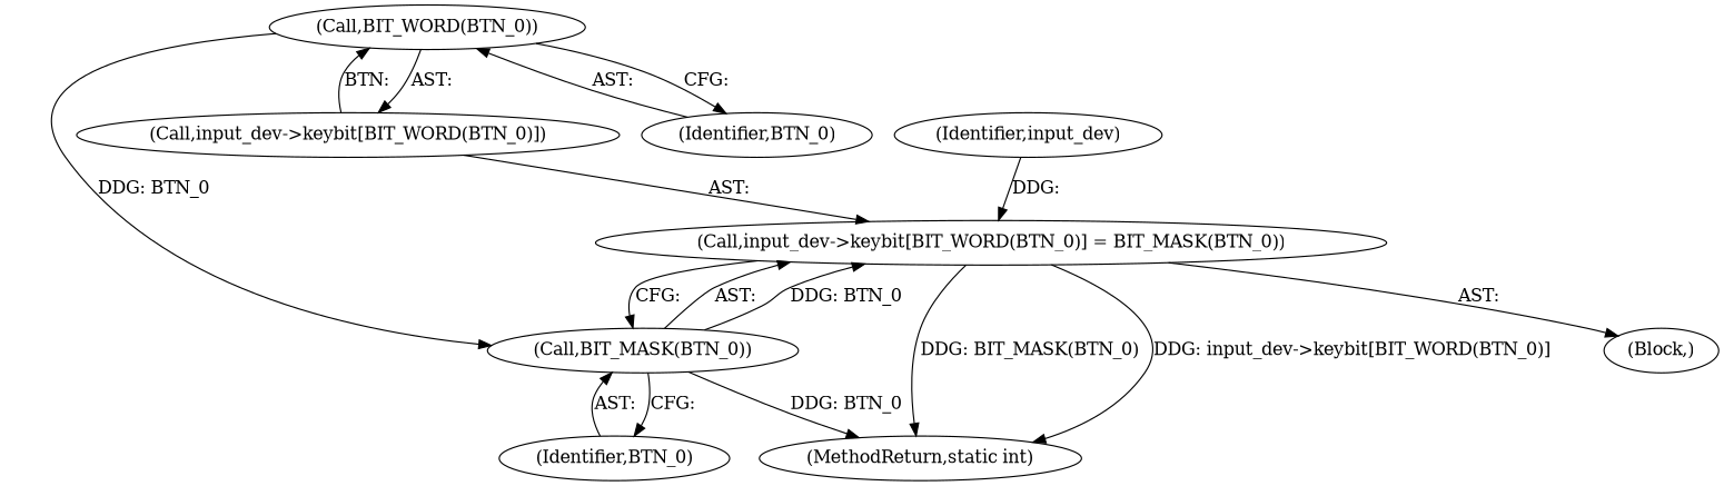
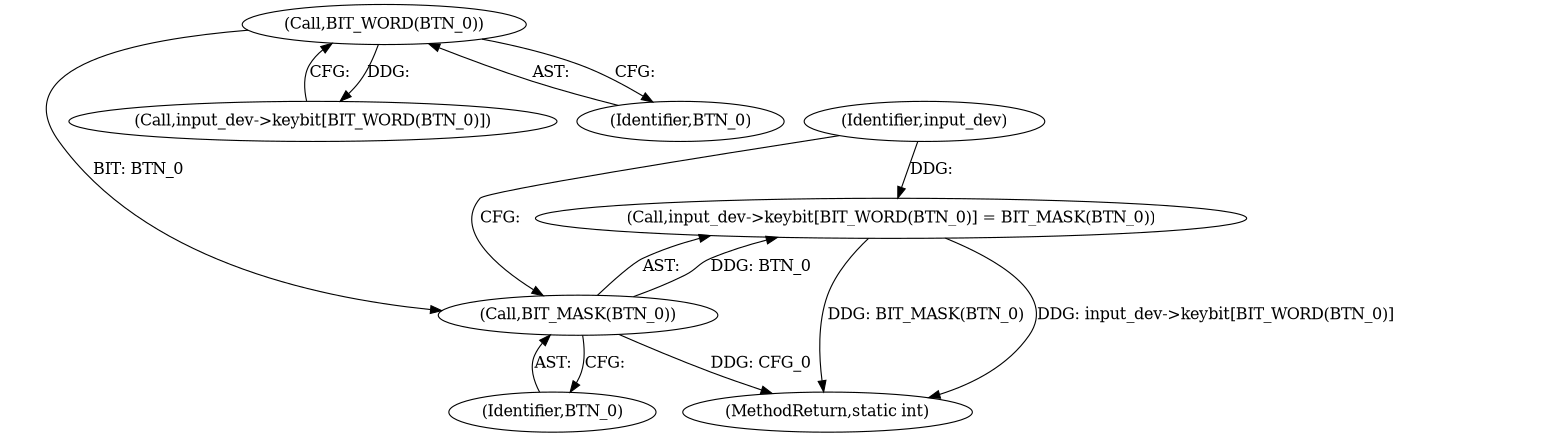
  digraph {
    n1 [label="(Call,input_dev->keybit[BIT_WORD(BTN_0)] = BIT_MASK(BTN_0))"]
    n2 [label="(Call,BIT_MASK(BTN_0))"]
-   n3 [label="(Block,)"]
    n4 [label="(MethodReturn,static int)"]
    n5 [label="(Identifier,BTN_0)"]
    n6 [label="(Call,BIT_WORD(BTN_0))"]
    n7 [label="(Call,input_dev->keybit[BIT_WORD(BTN_0)])"]
    n8 [label="(Identifier,BTN_0)"]
    n9 [label="(Identifier,input_dev)"]
-   n1 -> n2 [label="CFG: "]
-   n1 -> n3 [label="AST: "]
+   n9 -> n2 [label="CFG: "]
    n1 -> n4 [label="DDG: input_dev->keybit[BIT_WORD(BTN_0)]"]
    n1 -> n4 [label="DDG: BIT_MASK(BTN_0)"]
    n2 -> n1 [label="AST: "]
    n2 -> n1 [label="DDG: BTN_0"]
-   n2 -> n4 [label="DDG: BTN_0"]
+   n2 -> n4 [label="DDG: CFG_0"]
    n2 -> n5 [label="CFG: "]
    n5 -> n2 [label="AST: "]
-   n6 -> n2 [label="DDG: BTN_0"]
-   n6 -> n7 [label="AST: "]
+   n6 -> n2 [label="BIT: BTN_0"]
+   n6 -> n7 [label="DDG: "]
    n6 -> n8 [label="CFG: "]
-   n7 -> n1 [label="AST: "]
-   n7 -> n6 [label="BTN: "]
+   n7 -> n6 [label="CFG: "]
    n8 -> n6 [label="AST: "]
    n9 -> n1 [label="DDG: "]
  }
